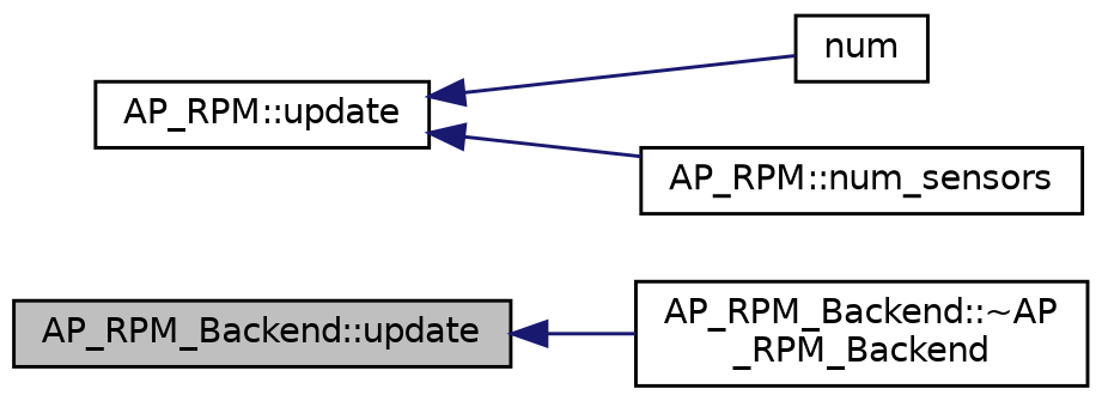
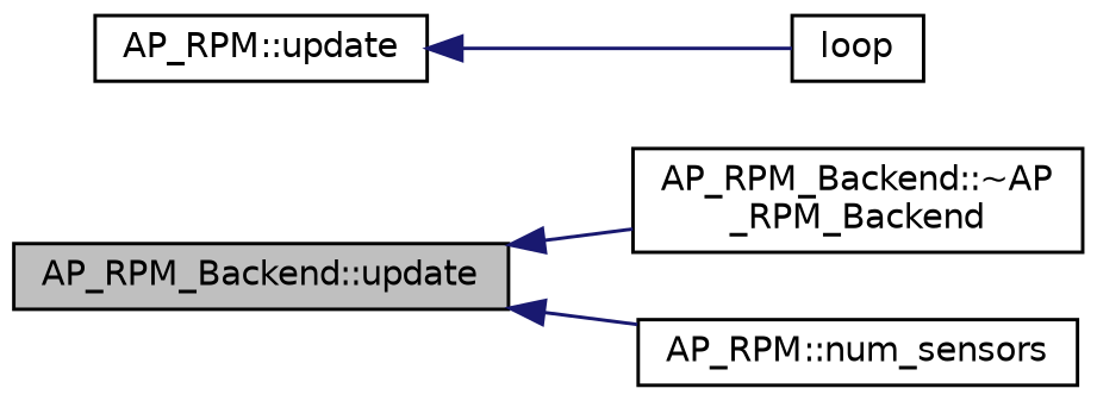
  digraph {
    rankdir=LR
    node [color=black fillcolor=white fontname=Helvetica fontsize=10 shape=record style=filled]
    edge [color=midnightblue dir=back fontname=Helvetica fontsize=10 labelfontname=Helvetica labelfontsize=10 style=solid]
    n1 [fillcolor=grey75 fontcolor=black height=0.2 label="AP_RPM_Backend::update" width=0.4]
    n2 [height=0.2 label="AP_RPM_Backend::~AP\l_RPM_Backend" width=0.4]
    n3 [height=0.2 label="AP_RPM::update" width=0.4]
-   n4 [height=0.2 label=num width=0.4]
+   n4 [height=0.2 label=loop width=0.4]
    n5 [height=0.2 label="AP_RPM::num_sensors" width=0.4]
    n1 -> n2
    n3 -> n4
-   n3 -> n5
+   n1 -> n5
  }
